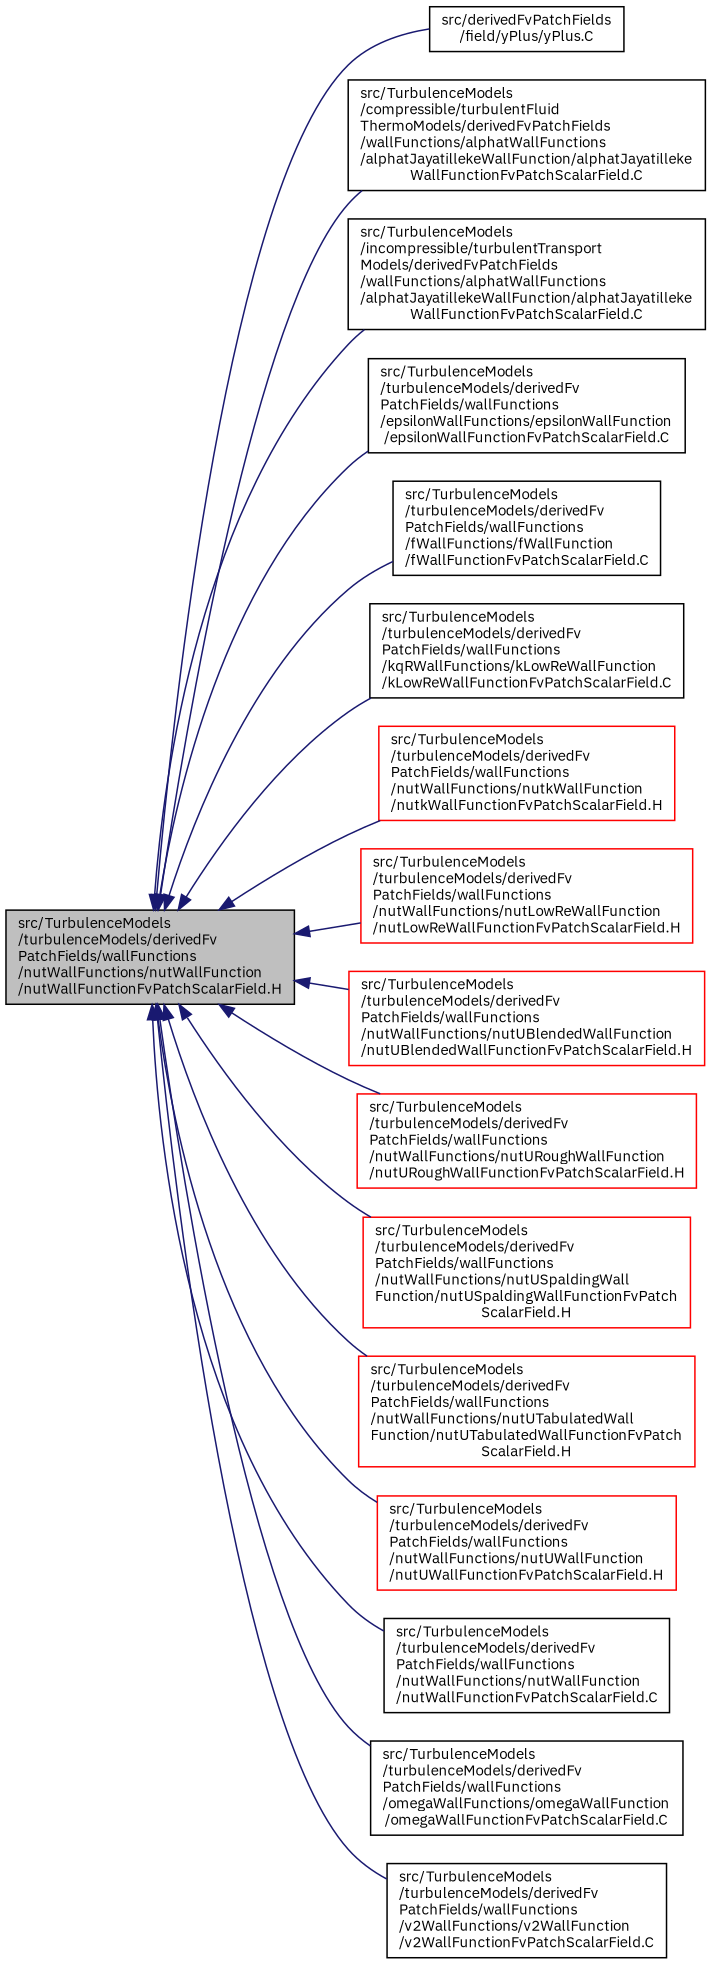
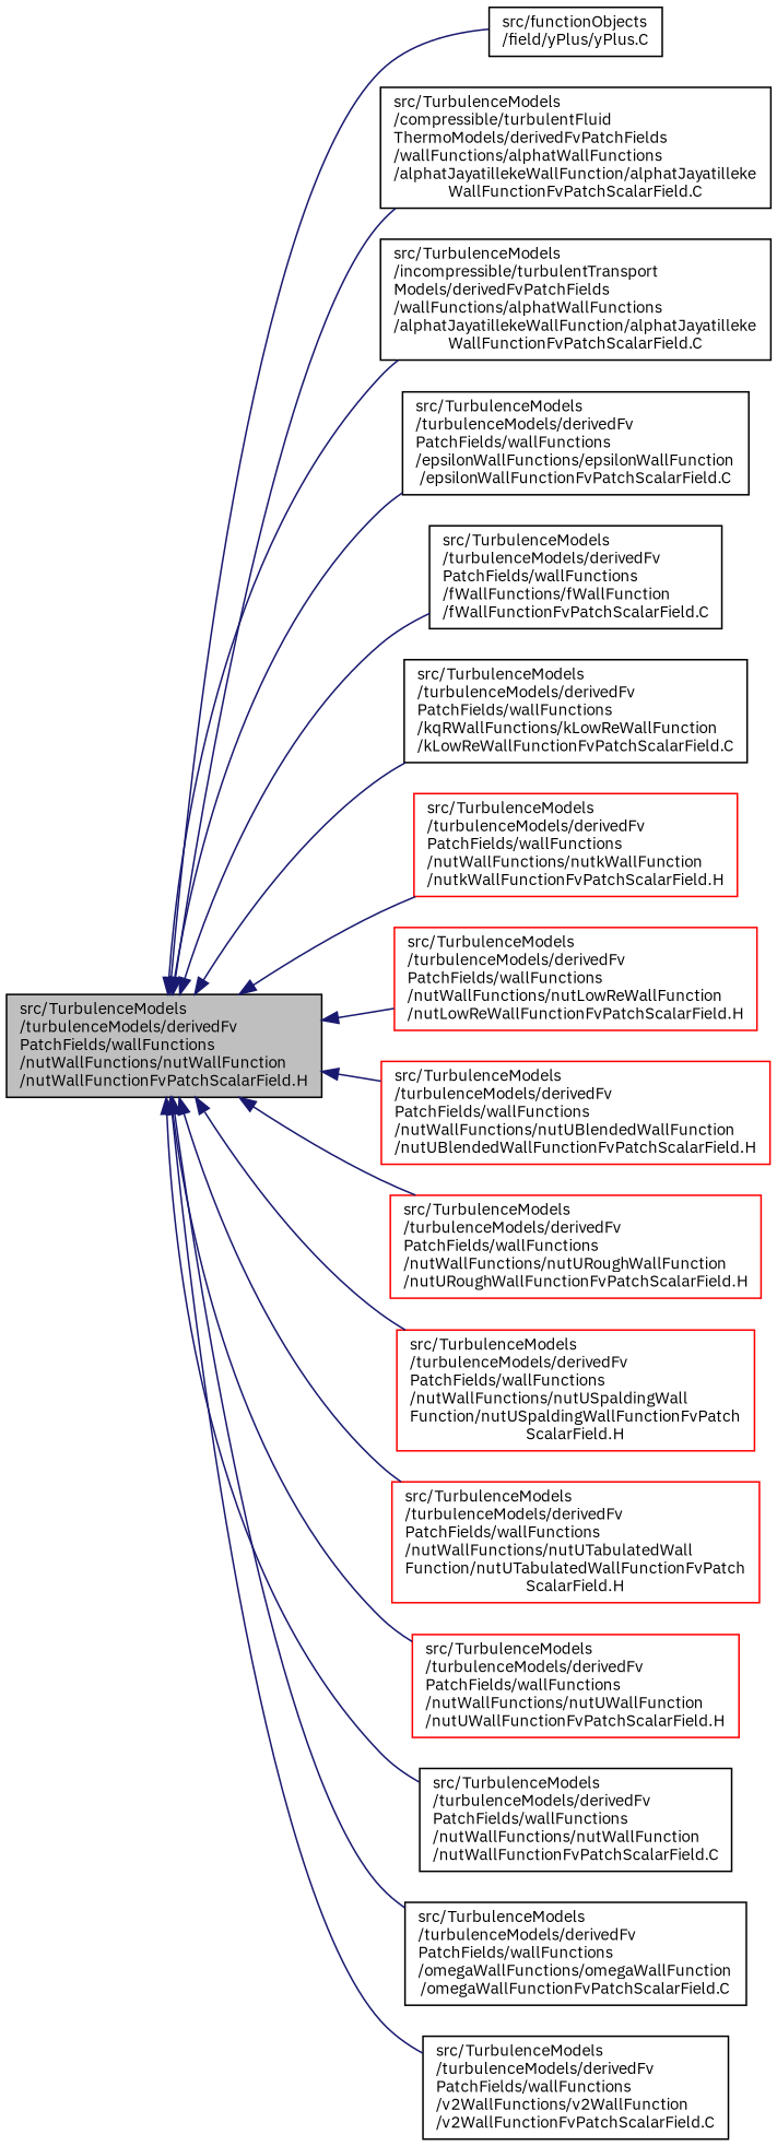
  digraph {
    rankdir=LR
    fontname="IBM Plex Sans"
    node [color=black fontname="IBM Plex Sans" fontsize=10 shape=record]
    edge [color=midnightblue dir=back fontname="IBM Plex Sans" fontsize=10 labelfontname=Helvetica labelfontsize=10 style=solid]
    n1 [fillcolor=grey75 fontcolor=black height=0.2 label="src/TurbulenceModels\l/turbulenceModels/derivedFv\lPatchFields/wallFunctions\l/nutWallFunctions/nutWallFunction\l/nutWallFunctionFvPatchScalarField.H" style=filled width=0.4]
-   n2 [height=0.2 label="src/derivedFvPatchFields\l/field/yPlus/yPlus.C" width=0.4]
+   n2 [height=0.2 label="src/functionObjects\l/field/yPlus/yPlus.C" width=0.4]
    n3 [height=0.2 label="src/TurbulenceModels\l/compressible/turbulentFluid\lThermoModels/derivedFvPatchFields\l/wallFunctions/alphatWallFunctions\l/alphatJayatillekeWallFunction/alphatJayatilleke\lWallFunctionFvPatchScalarField.C" width=0.4]
    n4 [height=0.2 label="src/TurbulenceModels\l/incompressible/turbulentTransport\lModels/derivedFvPatchFields\l/wallFunctions/alphatWallFunctions\l/alphatJayatillekeWallFunction/alphatJayatilleke\lWallFunctionFvPatchScalarField.C" width=0.4]
    n5 [height=0.2 label="src/TurbulenceModels\l/turbulenceModels/derivedFv\lPatchFields/wallFunctions\l/epsilonWallFunctions/epsilonWallFunction\l/epsilonWallFunctionFvPatchScalarField.C" width=0.4]
    n6 [height=0.2 label="src/TurbulenceModels\l/turbulenceModels/derivedFv\lPatchFields/wallFunctions\l/fWallFunctions/fWallFunction\l/fWallFunctionFvPatchScalarField.C" width=0.4]
    n7 [height=0.2 label="src/TurbulenceModels\l/turbulenceModels/derivedFv\lPatchFields/wallFunctions\l/kqRWallFunctions/kLowReWallFunction\l/kLowReWallFunctionFvPatchScalarField.C" width=0.4]
    n8 [color=red height=0.2 label="src/TurbulenceModels\l/turbulenceModels/derivedFv\lPatchFields/wallFunctions\l/nutWallFunctions/nutkWallFunction\l/nutkWallFunctionFvPatchScalarField.H" width=0.4]
    n9 [color=red height=0.2 label="src/TurbulenceModels\l/turbulenceModels/derivedFv\lPatchFields/wallFunctions\l/nutWallFunctions/nutLowReWallFunction\l/nutLowReWallFunctionFvPatchScalarField.H" width=0.4]
    n10 [color=red height=0.2 label="src/TurbulenceModels\l/turbulenceModels/derivedFv\lPatchFields/wallFunctions\l/nutWallFunctions/nutUBlendedWallFunction\l/nutUBlendedWallFunctionFvPatchScalarField.H" width=0.4]
    n11 [color=red height=0.2 label="src/TurbulenceModels\l/turbulenceModels/derivedFv\lPatchFields/wallFunctions\l/nutWallFunctions/nutURoughWallFunction\l/nutURoughWallFunctionFvPatchScalarField.H" width=0.4]
    n12 [color=red height=0.2 label="src/TurbulenceModels\l/turbulenceModels/derivedFv\lPatchFields/wallFunctions\l/nutWallFunctions/nutUSpaldingWall\lFunction/nutUSpaldingWallFunctionFvPatch\lScalarField.H" width=0.4]
    n13 [color=red height=0.2 label="src/TurbulenceModels\l/turbulenceModels/derivedFv\lPatchFields/wallFunctions\l/nutWallFunctions/nutUTabulatedWall\lFunction/nutUTabulatedWallFunctionFvPatch\lScalarField.H" width=0.4]
    n14 [color=red height=0.2 label="src/TurbulenceModels\l/turbulenceModels/derivedFv\lPatchFields/wallFunctions\l/nutWallFunctions/nutUWallFunction\l/nutUWallFunctionFvPatchScalarField.H" width=0.4]
    n15 [height=0.2 label="src/TurbulenceModels\l/turbulenceModels/derivedFv\lPatchFields/wallFunctions\l/nutWallFunctions/nutWallFunction\l/nutWallFunctionFvPatchScalarField.C" width=0.4]
    n16 [height=0.2 label="src/TurbulenceModels\l/turbulenceModels/derivedFv\lPatchFields/wallFunctions\l/omegaWallFunctions/omegaWallFunction\l/omegaWallFunctionFvPatchScalarField.C" width=0.4]
    n17 [height=0.2 label="src/TurbulenceModels\l/turbulenceModels/derivedFv\lPatchFields/wallFunctions\l/v2WallFunctions/v2WallFunction\l/v2WallFunctionFvPatchScalarField.C" width=0.4]
    n1 -> n2
    n1 -> n3
    n1 -> n4
    n1 -> n5
    n1 -> n6
    n1 -> n7
    n1 -> n8
    n1 -> n9
    n1 -> n10
    n1 -> n11
    n1 -> n12
    n1 -> n13
    n1 -> n14
    n1 -> n15
    n1 -> n16
    n1 -> n17
  }
